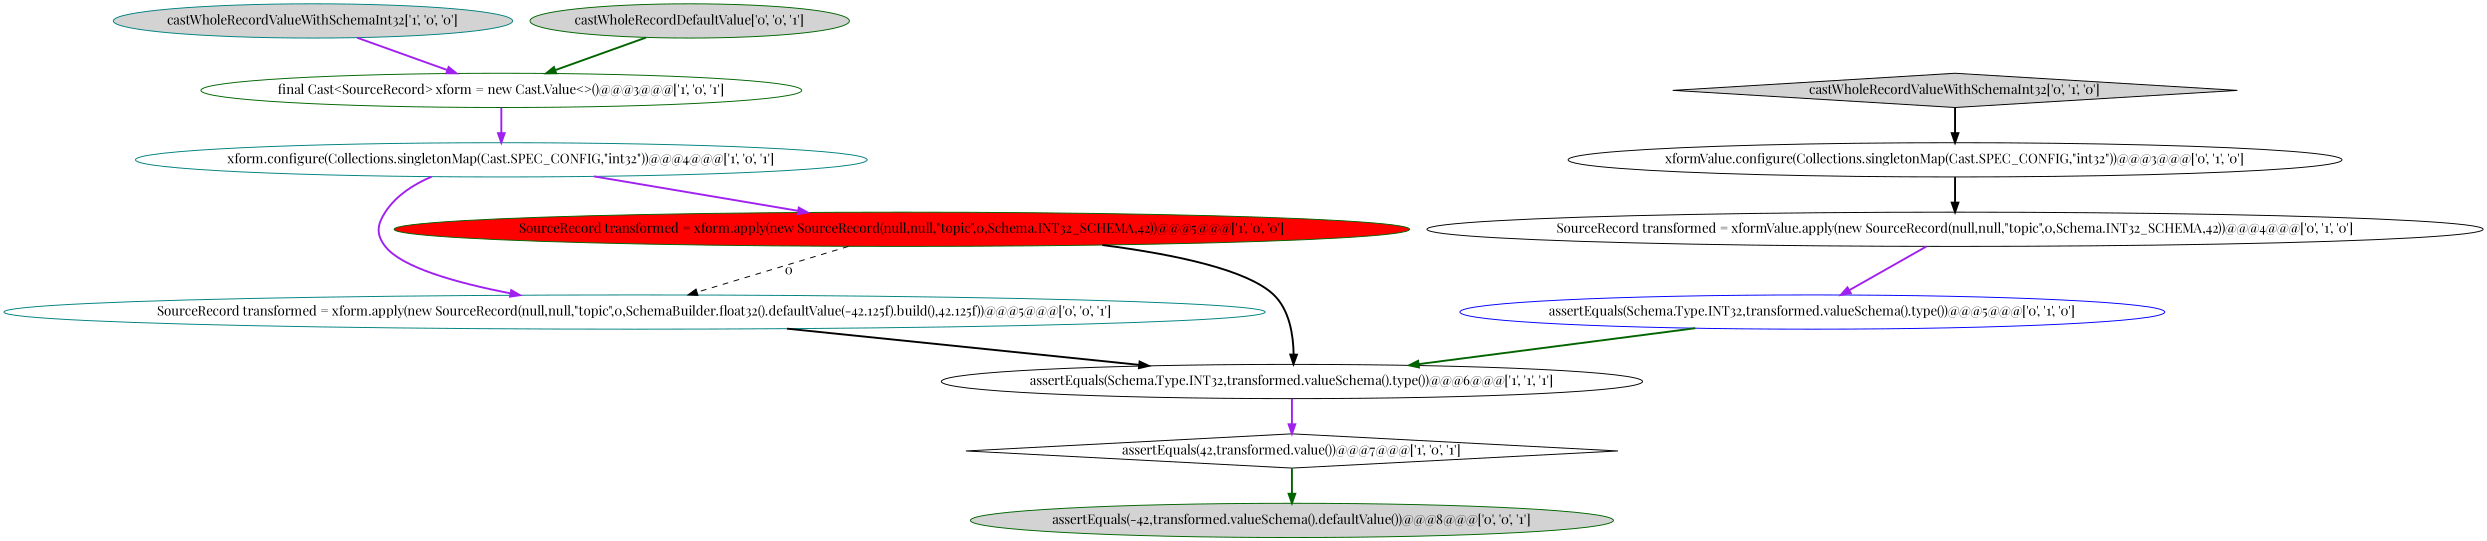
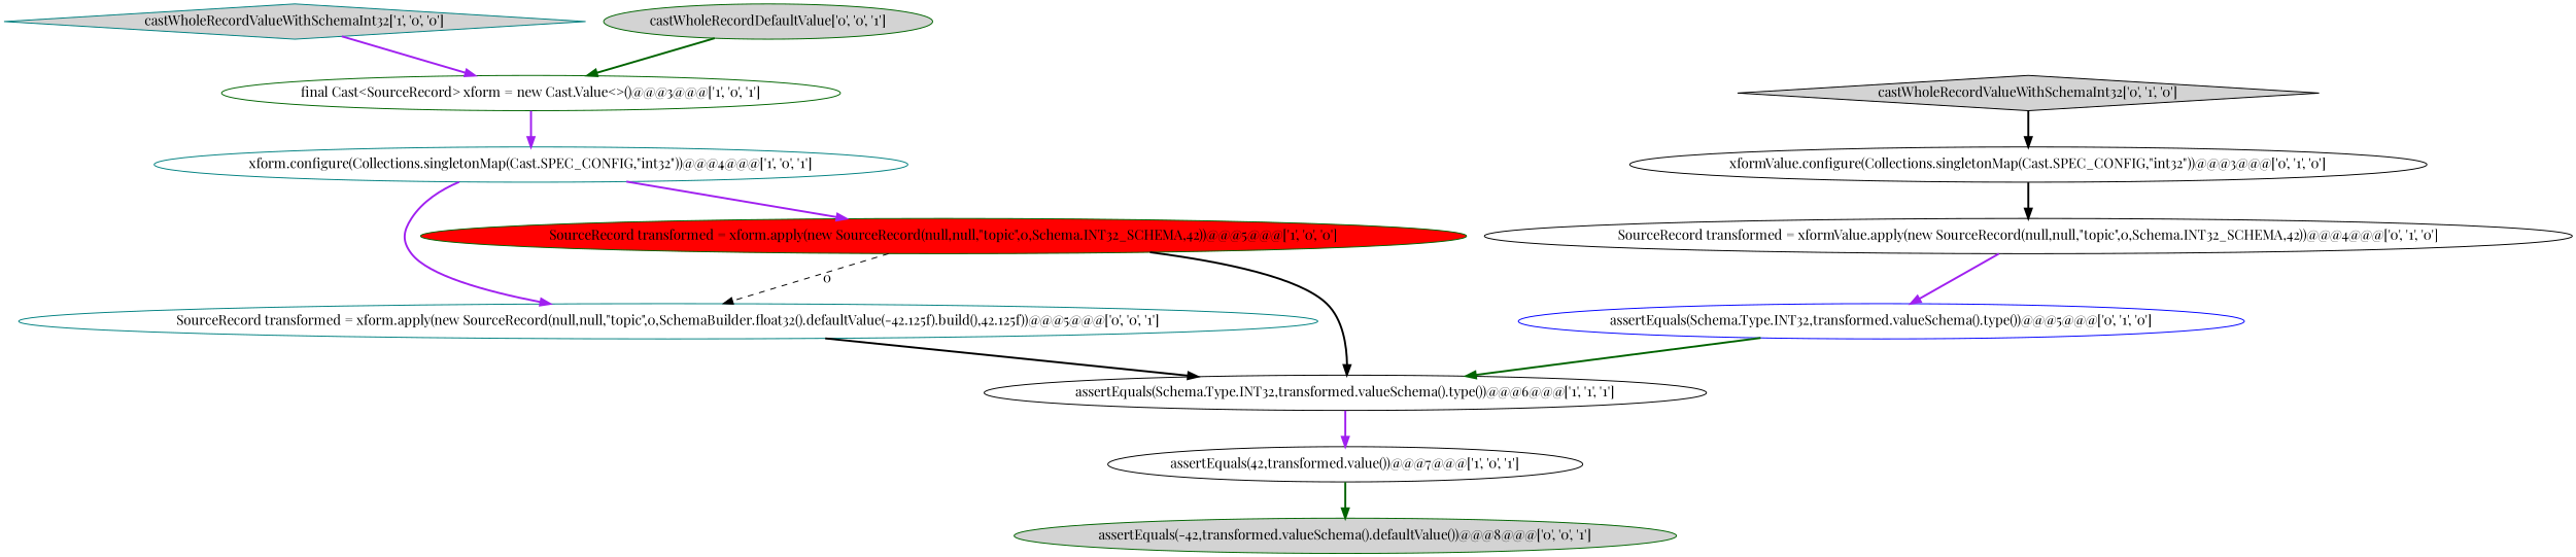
  digraph {
    fontname="Playfair Display"
    node [color=black fillcolor=white fontname="Playfair Display" shape=ellipse style=filled]
    edge [color=purple fontname="Playfair Display" style=bold]
-   n1 [label="assertEquals(42,transformed.value())@@@7@@@['1', '0', '1']" shape=diamond]
+   n1 [label="assertEquals(42,transformed.value())@@@7@@@['1', '0', '1']"]
    n2 [color=darkgreen fillcolor=lightgray label="assertEquals(-42,transformed.valueSchema().defaultValue())@@@8@@@['0', '0', '1']"]
    n3 [color=teal label="xform.configure(Collections.singletonMap(Cast.SPEC_CONFIG,\"int32\"))@@@4@@@['1', '0', '1']"]
    n4 [color=teal label="SourceRecord transformed = xform.apply(new SourceRecord(null,null,\"topic\",0,SchemaBuilder.float32().defaultValue(-42.125f).build(),42.125f))@@@5@@@['0', '0', '1']"]
    n5 [color=darkgreen fillcolor=red label="SourceRecord transformed = xform.apply(new SourceRecord(null,null,\"topic\",0,Schema.INT32_SCHEMA,42))@@@5@@@['1', '0', '0']"]
    n6 [label="assertEquals(Schema.Type.INT32,transformed.valueSchema().type())@@@6@@@['1', '1', '1']"]
    n7 [label="xformValue.configure(Collections.singletonMap(Cast.SPEC_CONFIG,\"int32\"))@@@3@@@['0', '1', '0']"]
    n8 [label="SourceRecord transformed = xformValue.apply(new SourceRecord(null,null,\"topic\",0,Schema.INT32_SCHEMA,42))@@@4@@@['0', '1', '0']"]
    n9 [color=blue label="assertEquals(Schema.Type.INT32,transformed.valueSchema().type())@@@5@@@['0', '1', '0']"]
-   n10 [color=teal fillcolor=lightgray label="castWholeRecordValueWithSchemaInt32['1', '0', '0']"]
+   n10 [color=teal fillcolor=lightgray label="castWholeRecordValueWithSchemaInt32['1', '0', '0']" shape=diamond]
    n11 [color=darkgreen label="final Cast<SourceRecord> xform = new Cast.Value<>()@@@3@@@['1', '0', '1']"]
    n12 [fillcolor=lightgray label="castWholeRecordValueWithSchemaInt32['0', '1', '0']" shape=diamond]
    n13 [color=darkgreen fillcolor=lightgray label="castWholeRecordDefaultValue['0', '0', '1']"]
    n1 -> n2 [color=darkgreen]
    n3 -> n4
    n3 -> n5
    n4 -> n6 [color=black]
    n5 -> n4 [color=black label=0 style=dashed]
    n5 -> n6 [color=black]
    n6 -> n1
    n7 -> n8 [color=black]
    n8 -> n9
    n9 -> n6 [color=darkgreen]
    n10 -> n11
    n11 -> n3
    n12 -> n7 [color=black]
    n13 -> n11 [color=darkgreen]
  }
